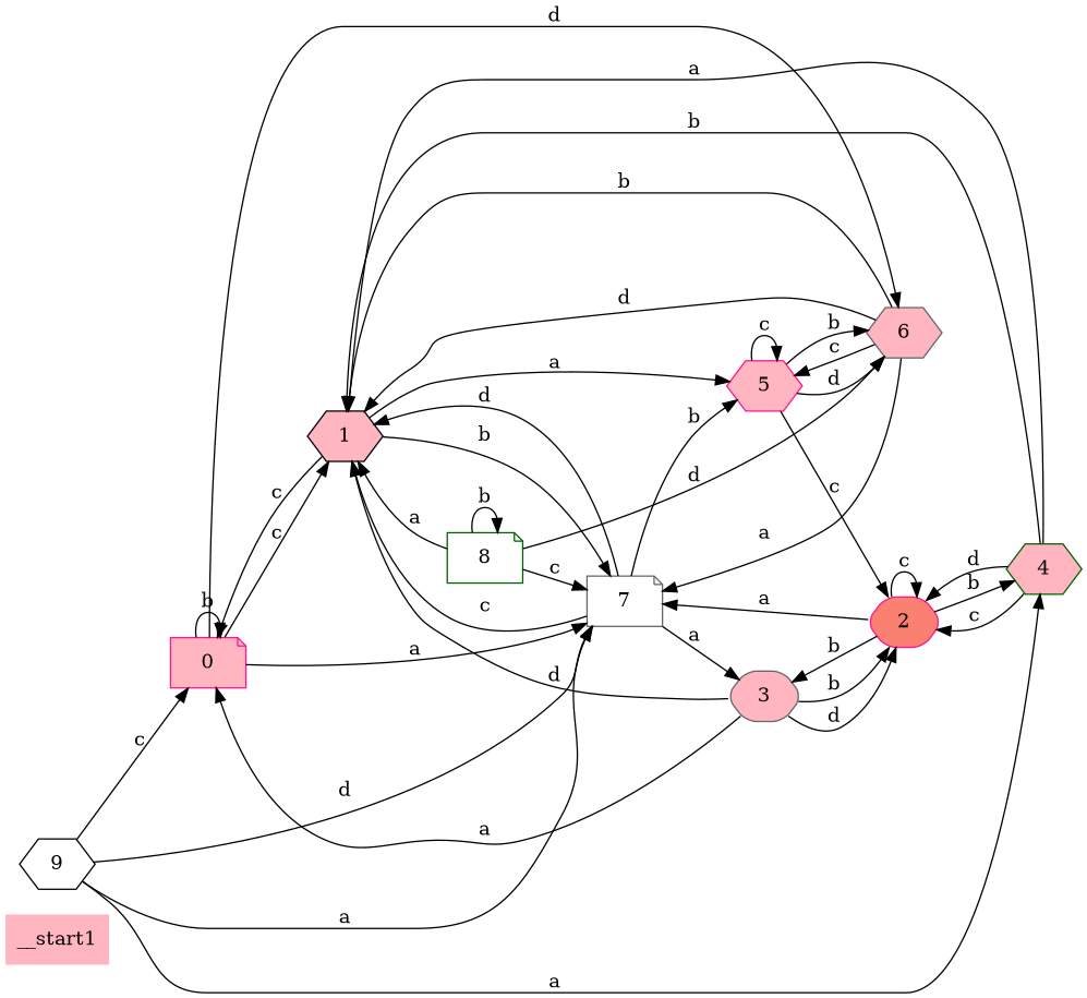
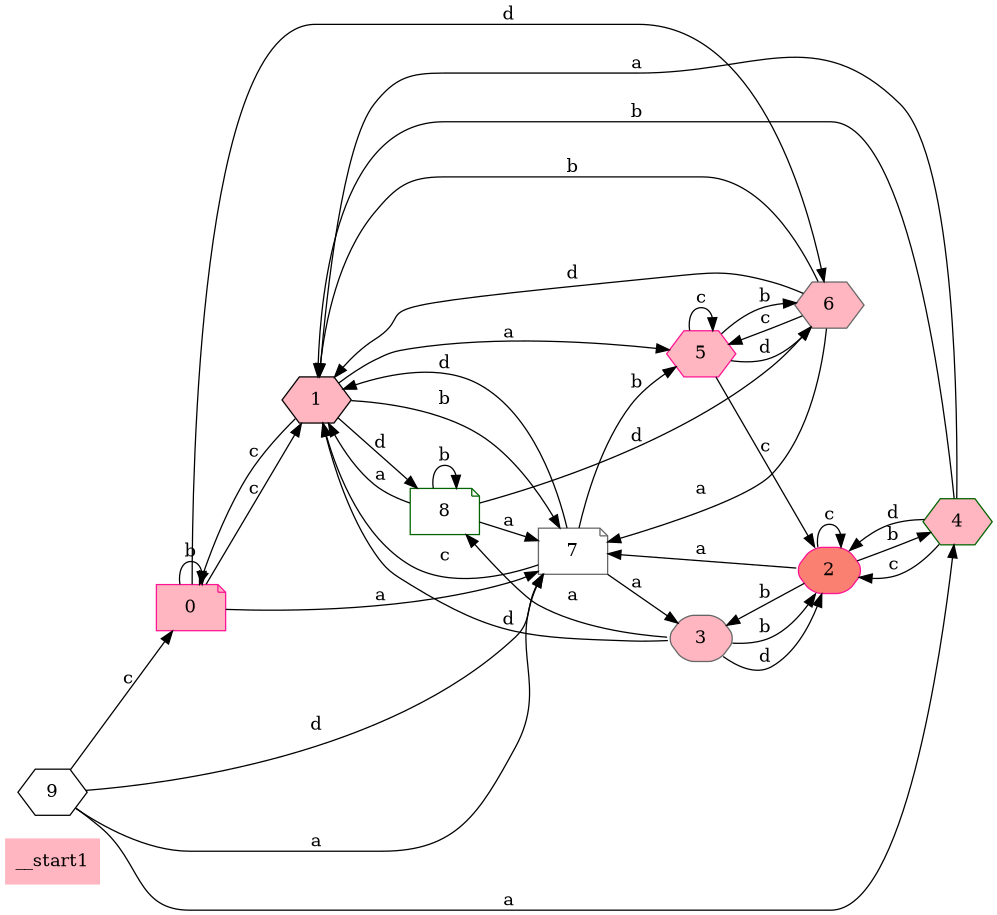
  digraph {
    rankdir=LR
    node [color=darkgreen fillcolor=lightpink shape=hexagon style=filled]
    n1 [label=__start1 shape=none]
    n2 [color=deeppink label=0 shape=note style="rounded,filled"]
    n3 [color=black label=1]
    n4 [color=gray40 label=6]
    n5 [color=gray40 fillcolor=white label=7 shape=note style="rounded,filled"]
    n6 [color=deeppink label=5]
    n7 [fillcolor=white label=8 shape=note style="rounded,filled"]
    n8 [color=gray40 label=3 style="rounded,filled"]
    n9 [color=deeppink fillcolor=salmon label=2 style="rounded,filled"]
    n10 [label=4]
    n11 [color=black fillcolor=white label=9]
    n2 -> n2 [label=b]
    n2 -> n3 [label=c]
    n2 -> n4 [label=d]
    n2 -> n5 [label=a]
    n3 -> n2 [label=c]
    n3 -> n5 [label=b]
    n3 -> n6 [label=a]
+   n3 -> n7 [label=d]
    n4 -> n3 [label=b]
    n4 -> n3 [label=d]
    n4 -> n5 [label=a]
    n4 -> n6 [label=c]
    n5 -> n3 [label=c]
    n5 -> n3 [label=d]
    n5 -> n6 [label=b]
    n5 -> n8 [label=a]
    n6 -> n4 [label=b]
    n6 -> n4 [label=d]
    n6 -> n6 [label=c]
    n6 -> n9 [label=c]
    n7 -> n3 [label=a]
    n7 -> n4 [label=d]
-   n7 -> n5 [label=c]
+   n7 -> n5 [label=a]
    n7 -> n7 [label=b]
-   n8 -> n2 [label=a]
+   n8 -> n7 [label=a]
    n8 -> n3 [label=d]
    n8 -> n9 [label=b]
    n8 -> n9 [label=d]
    n9 -> n5 [label=a]
    n9 -> n8 [label=b]
    n9 -> n9 [label=c]
    n9 -> n10 [label=b]
    n10 -> n3 [label=a]
    n10 -> n3 [label=b]
    n10 -> n9 [label=c]
    n10 -> n9 [label=d]
    n11 -> n2 [label=c]
    n11 -> n5 [label=a]
    n11 -> n5 [label=d]
    n11 -> n10 [label=a]
  }
